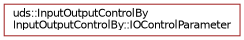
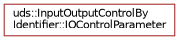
  digraph {
    rankdir=LR
-   n1 [color=brown fillcolor=white fontname=Helvetica fontsize=10 height=0.2 label="uds::InputOutputControlBy\lInputOutputControlBy::IOControlParameter" shape=box style=filled width=0.4]
+   n1 [color=brown fillcolor=white fontname=Helvetica fontsize=10 height=0.2 label="uds::InputOutputControlBy\lIdentifier::IOControlParameter" shape=box style=filled width=0.4]
  }
